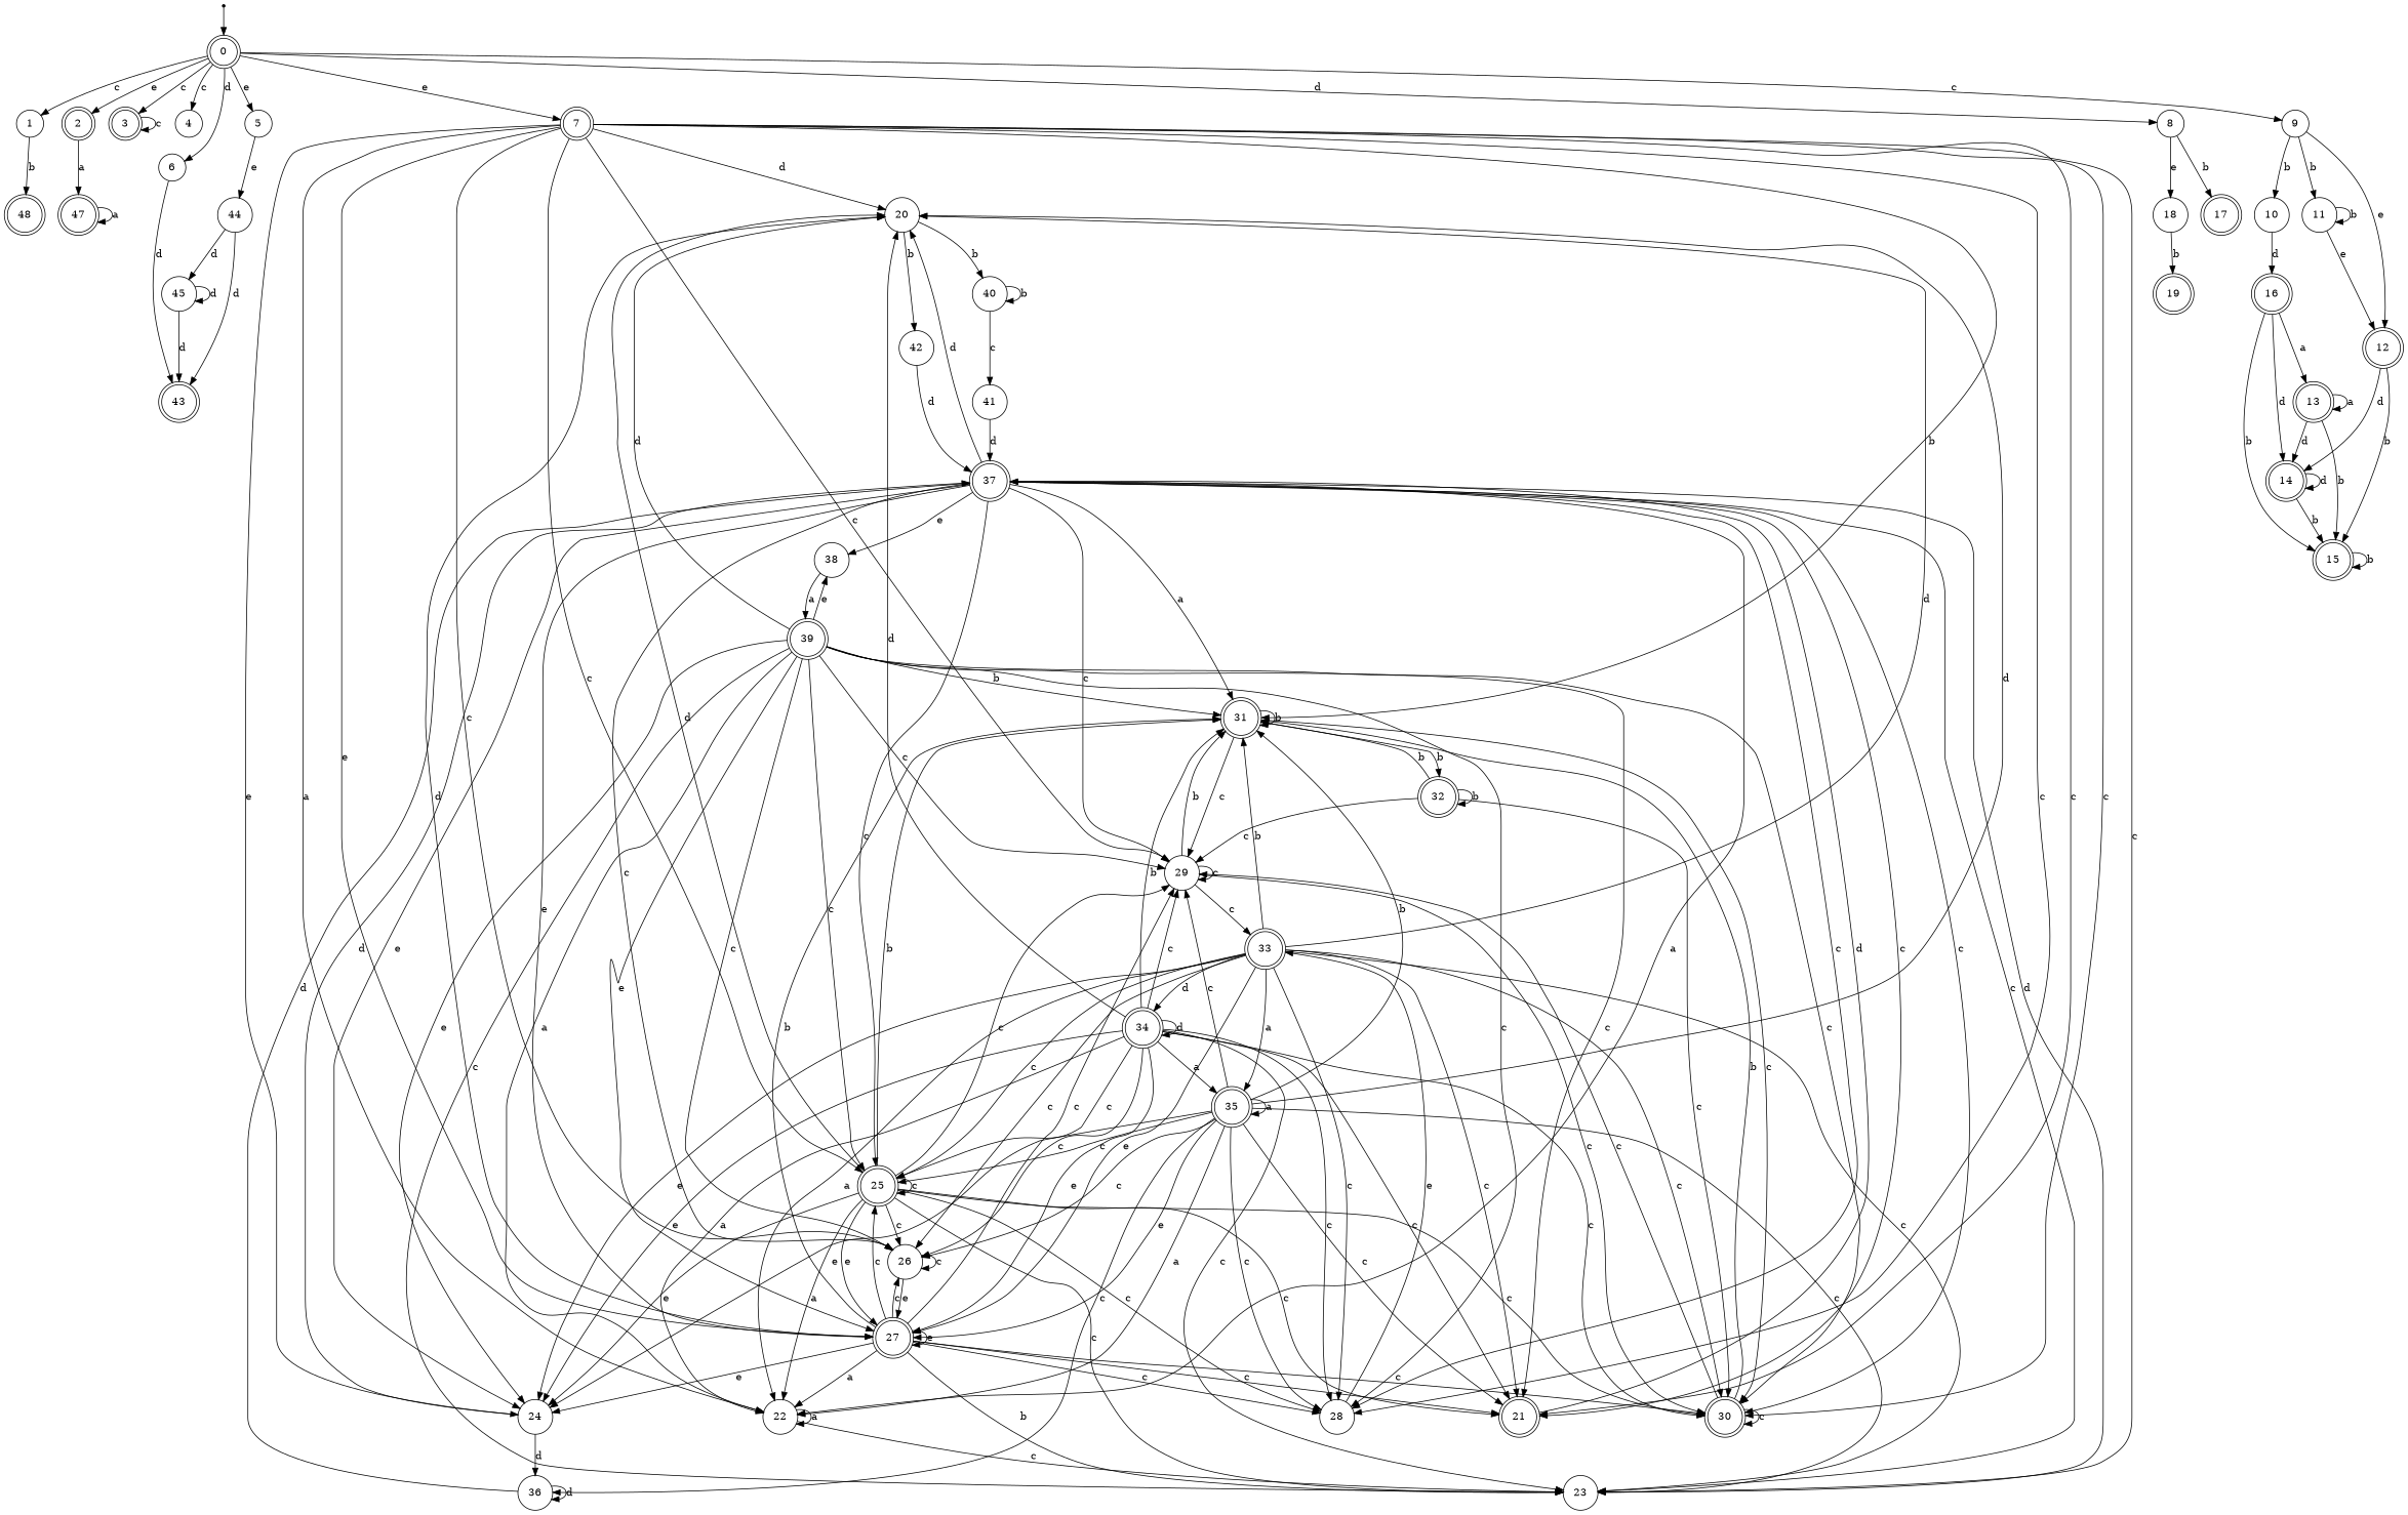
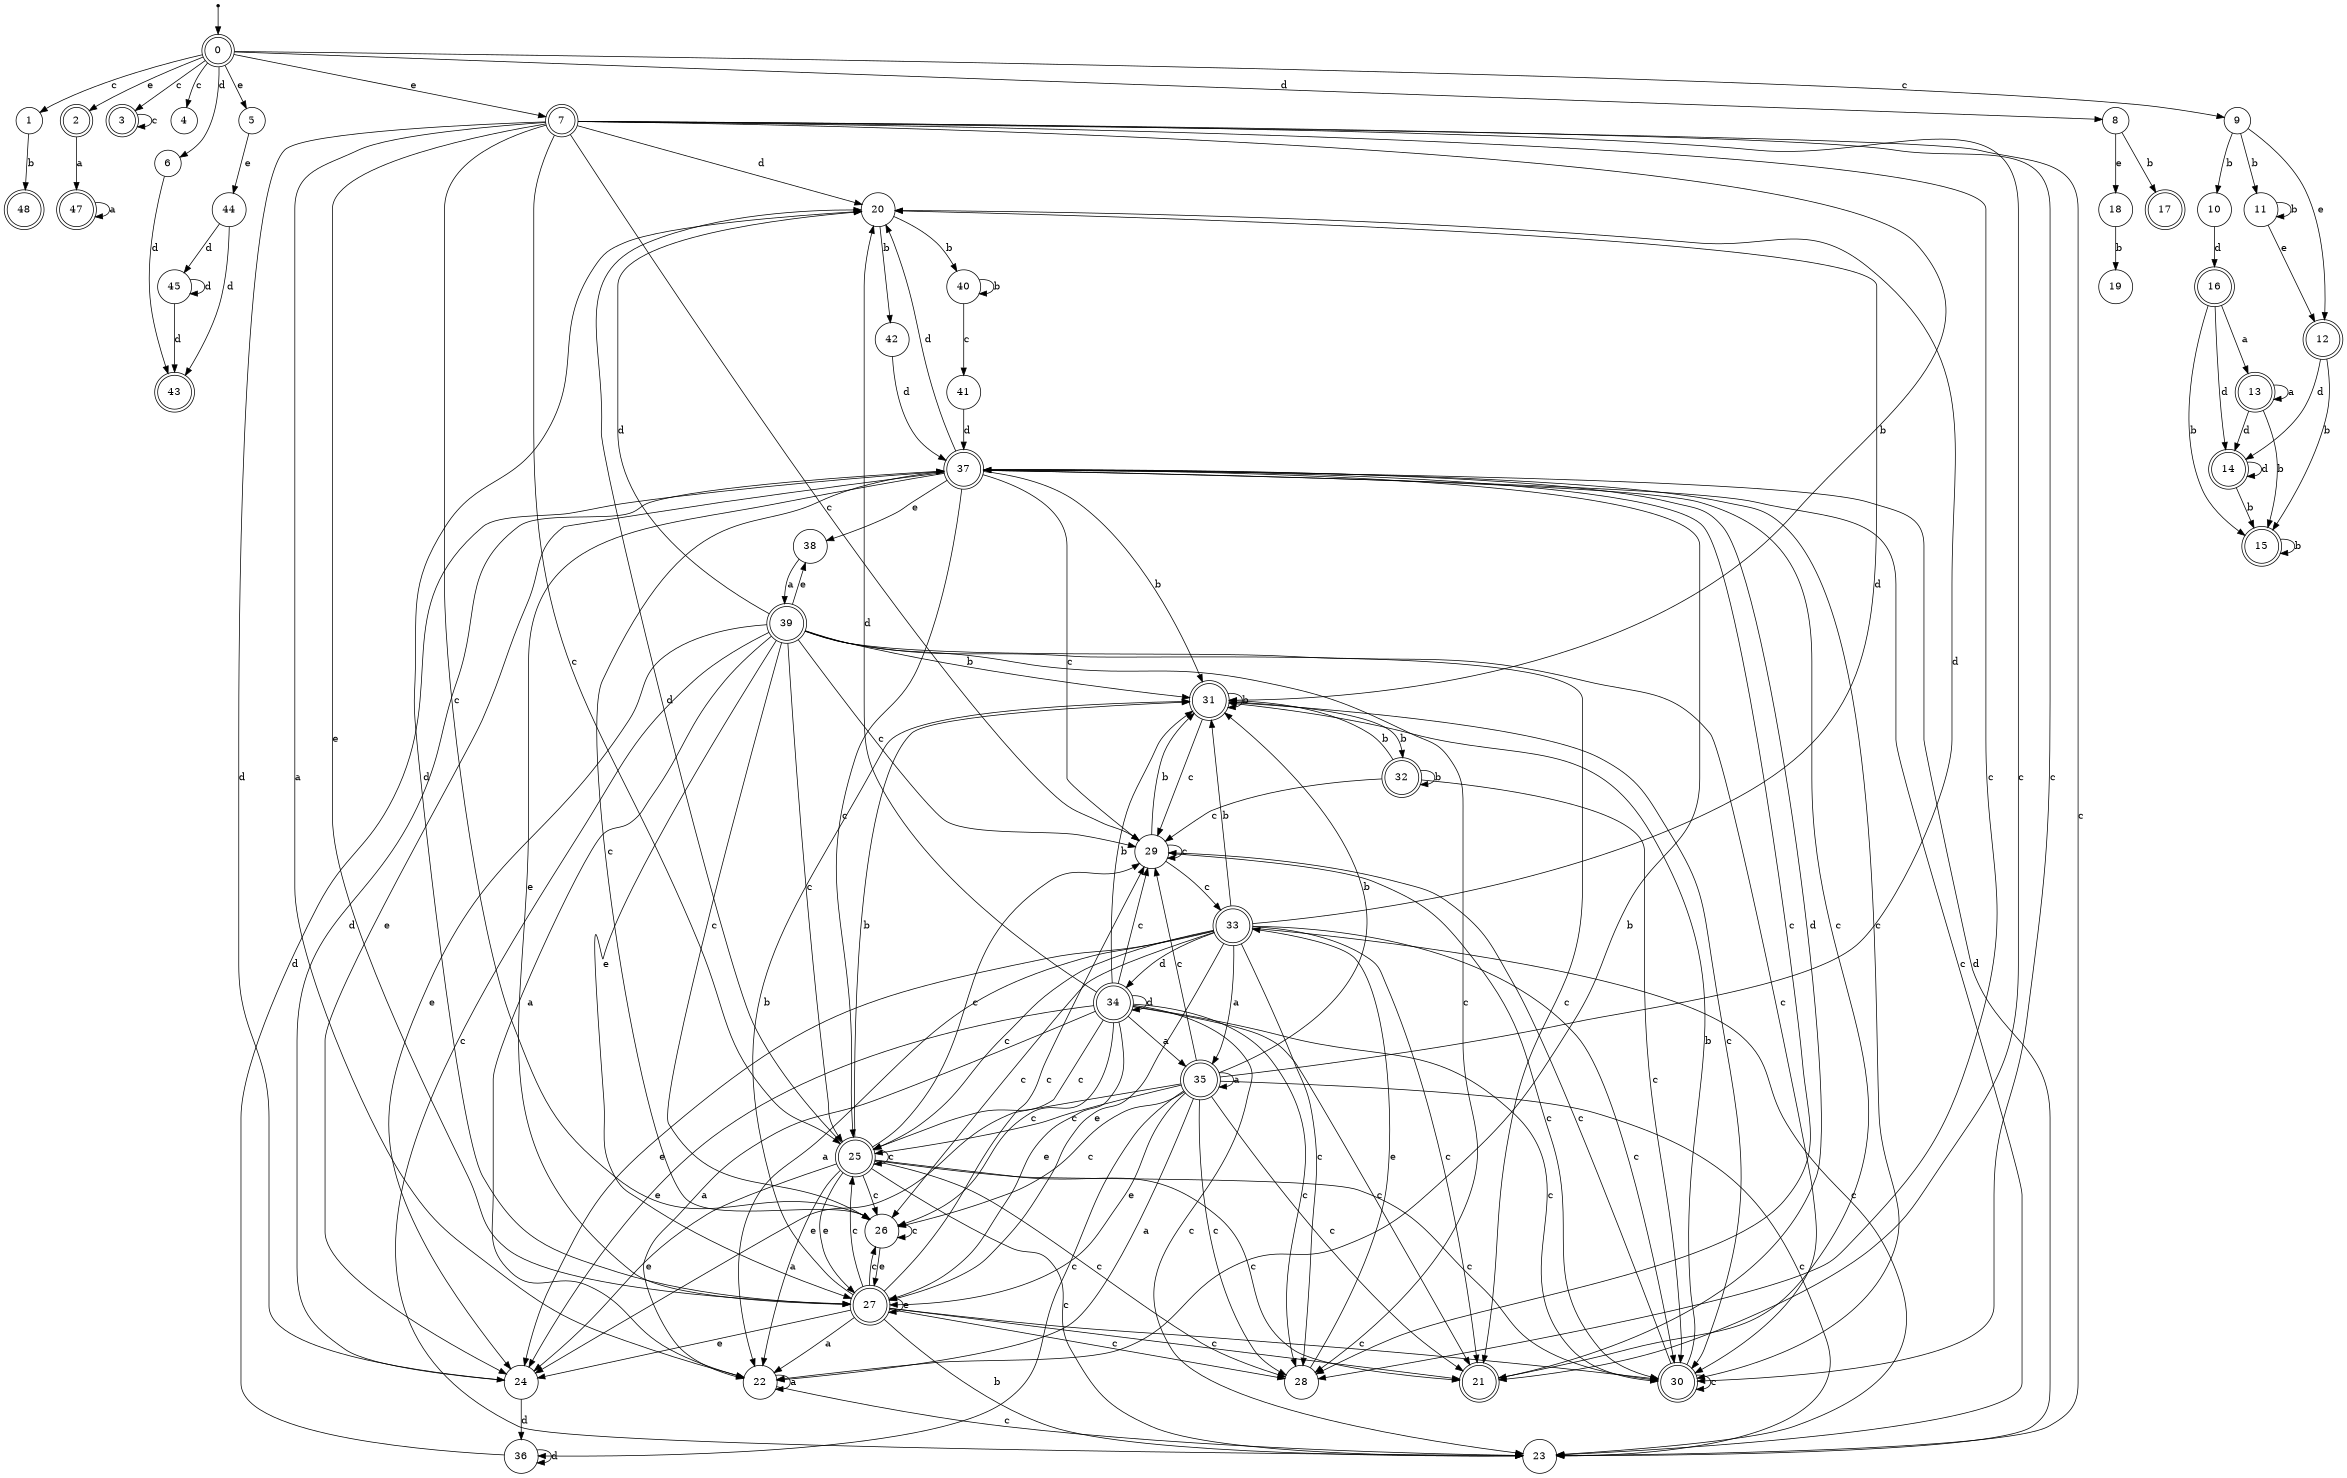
  digraph {
    rankdir=TB
    node [shape=doublecircle]
    dummy0 [shape=point]
    0
    1 [shape=circle]
    2
    3
    4 [shape=circle]
    5 [shape=circle]
    6 [shape=circle]
    7
    8 [shape=circle]
    9 [shape=circle]
    48
    47
    44 [shape=circle]
    43
    20 [shape=circle]
    21
    22 [shape=circle]
    23 [shape=circle]
    24 [shape=circle]
    25
    26 [shape=circle]
    27
    28 [shape=circle]
    29 [shape=circle]
    30
    31
    17
    18 [shape=circle]
    10 [shape=circle]
    11 [shape=circle]
    12
    45 [shape=circle]
    40 [shape=circle]
    42 [shape=circle]
    37
    36 [shape=circle]
    33
    32
-   19
+   19 [shape=circle]
    16
    14
    15
    13
    41 [shape=circle]
    38 [shape=circle]
    34
    35
    39
    dummy0 -> 0
    0 -> 1 [label=c]
    0 -> 2 [label=e]
    0 -> 3 [label=c]
    0 -> 4 [label=c]
    0 -> 5 [label=e]
    0 -> 6 [label=d]
    0 -> 7 [label=e]
    0 -> 8 [label=d]
    0 -> 9 [label=c]
    1 -> 48 [label=b]
    2 -> 47 [label=a]
    3 -> 3 [label=c]
    5 -> 44 [label=e]
    6 -> 43 [label=d]
    7 -> 20 [label=d]
    7 -> 21 [label=c]
    7 -> 22 [label=a]
    7 -> 23 [label=c]
-   7 -> 24 [label=e]
+   7 -> 24 [label=d]
    7 -> 25 [label=c]
    7 -> 26 [label=c]
    7 -> 27 [label=e]
    7 -> 28 [label=c]
    7 -> 29 [label=c]
    7 -> 30 [label=c]
    7 -> 31 [label=b]
    8 -> 17 [label=b]
    8 -> 18 [label=e]
    9 -> 10 [label=b]
    9 -> 11 [label=b]
    9 -> 12 [label=e]
    47 -> 47 [label=a]
    44 -> 43 [label=d]
    44 -> 45 [label=d]
    20 -> 40 [label=b]
    20 -> 42 [label=b]
    21 -> 37 [label=d]
    22 -> 22 [label=a]
    22 -> 23 [label=c]
    23 -> 37 [label=d]
    24 -> 37 [label=d]
    24 -> 36 [label=d]
    25 -> 20 [label=d]
    25 -> 21 [label=c]
    25 -> 22 [label=a]
    25 -> 23 [label=c]
    25 -> 24 [label=e]
    25 -> 25 [label=c]
    25 -> 26 [label=c]
    25 -> 27 [label=e]
    25 -> 28 [label=c]
    25 -> 29 [label=c]
    25 -> 30 [label=c]
    25 -> 31 [label=b]
    26 -> 26 [label=c]
    26 -> 27 [label=e]
    27 -> 20 [label=d]
    27 -> 21 [label=c]
    27 -> 22 [label=a]
    27 -> 23 [label=b]
    27 -> 24 [label=e]
    27 -> 25 [label=c]
    27 -> 26 [label=c]
    27 -> 27 [label=e]
    27 -> 28 [label=c]
    27 -> 29 [label=c]
    27 -> 30 [label=c]
    27 -> 31 [label=b]
    28 -> 33 [label=e]
    29 -> 29 [label=c]
    29 -> 30 [label=c]
    29 -> 31 [label=b]
    29 -> 33 [label=c]
    30 -> 29 [label=c]
    30 -> 30 [label=c]
    30 -> 31 [label=b]
    31 -> 29 [label=c]
    31 -> 30 [label=c]
    31 -> 31 [label=b]
    31 -> 32 [label=b]
    18 -> 19 [label=b]
    10 -> 16 [label=d]
    11 -> 11 [label=b]
    11 -> 12 [label=e]
    12 -> 14 [label=d]
    12 -> 15 [label=b]
    45 -> 43 [label=d]
    45 -> 45 [label=d]
    40 -> 40 [label=b]
    40 -> 41 [label=c]
    42 -> 37 [label=d]
    37 -> 20 [label=d]
    37 -> 21 [label=c]
-   37 -> 22 [label=a]
+   37 -> 22 [label=b]
    37 -> 23 [label=c]
    37 -> 24 [label=e]
    37 -> 25 [label=c]
    37 -> 26 [label=c]
    37 -> 27 [label=e]
    37 -> 28 [label=c]
    37 -> 29 [label=c]
    37 -> 30 [label=c]
-   37 -> 31 [label=a]
+   37 -> 31 [label=b]
    37 -> 38 [label=e]
    36 -> 37 [label=d]
    36 -> 36 [label=d]
    33 -> 20 [label=d]
    33 -> 21 [label=c]
    33 -> 22 [label=a]
    33 -> 23 [label=c]
    33 -> 24 [label=e]
    33 -> 25 [label=c]
    33 -> 26 [label=c]
    33 -> 27 [label=e]
    33 -> 28 [label=c]
    33 -> 30 [label=c]
    33 -> 31 [label=b]
    33 -> 34 [label=d]
    33 -> 35 [label=a]
    32 -> 29 [label=c]
    32 -> 30 [label=c]
    32 -> 31 [label=b]
    32 -> 32 [label=b]
    16 -> 14 [label=d]
    16 -> 15 [label=b]
    16 -> 13 [label=a]
    14 -> 14 [label=d]
    14 -> 15 [label=b]
    15 -> 15 [label=b]
    13 -> 14 [label=d]
    13 -> 15 [label=b]
    13 -> 13 [label=a]
    41 -> 37 [label=d]
    38 -> 39 [label=a]
    34 -> 20 [label=d]
    34 -> 21 [label=c]
    34 -> 22 [label=a]
    34 -> 23 [label=c]
    34 -> 24 [label=e]
    34 -> 25 [label=c]
    34 -> 26 [label=c]
    34 -> 27 [label=e]
    34 -> 28 [label=c]
    34 -> 29 [label=c]
    34 -> 30 [label=c]
    34 -> 31 [label=b]
    34 -> 34 [label=d]
    34 -> 35 [label=a]
    35 -> 20 [label=d]
    35 -> 21 [label=c]
    35 -> 22 [label=a]
    35 -> 23 [label=c]
    35 -> 24 [label=e]
    35 -> 25 [label=c]
    35 -> 26 [label=c]
    35 -> 27 [label=e]
    35 -> 28 [label=c]
    35 -> 29 [label=c]
    35 -> 31 [label=b]
    35 -> 36 [label=c]
    35 -> 35 [label=a]
    39 -> 20 [label=d]
    39 -> 21 [label=c]
    39 -> 22 [label=a]
    39 -> 23 [label=c]
    39 -> 24 [label=e]
    39 -> 25 [label=c]
    39 -> 26 [label=c]
    39 -> 27 [label=e]
    39 -> 28 [label=c]
    39 -> 29 [label=c]
    39 -> 30 [label=c]
    39 -> 31 [label=b]
    39 -> 38 [label=e]
  }
